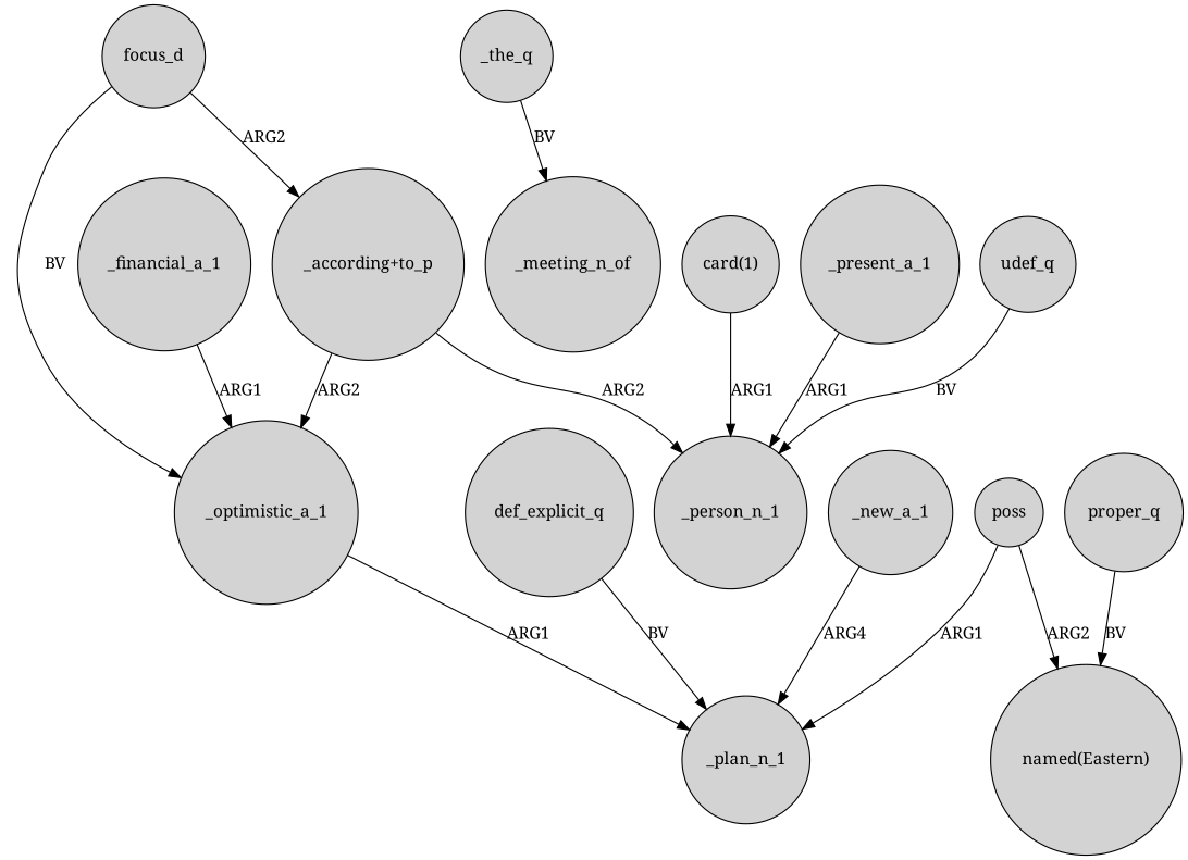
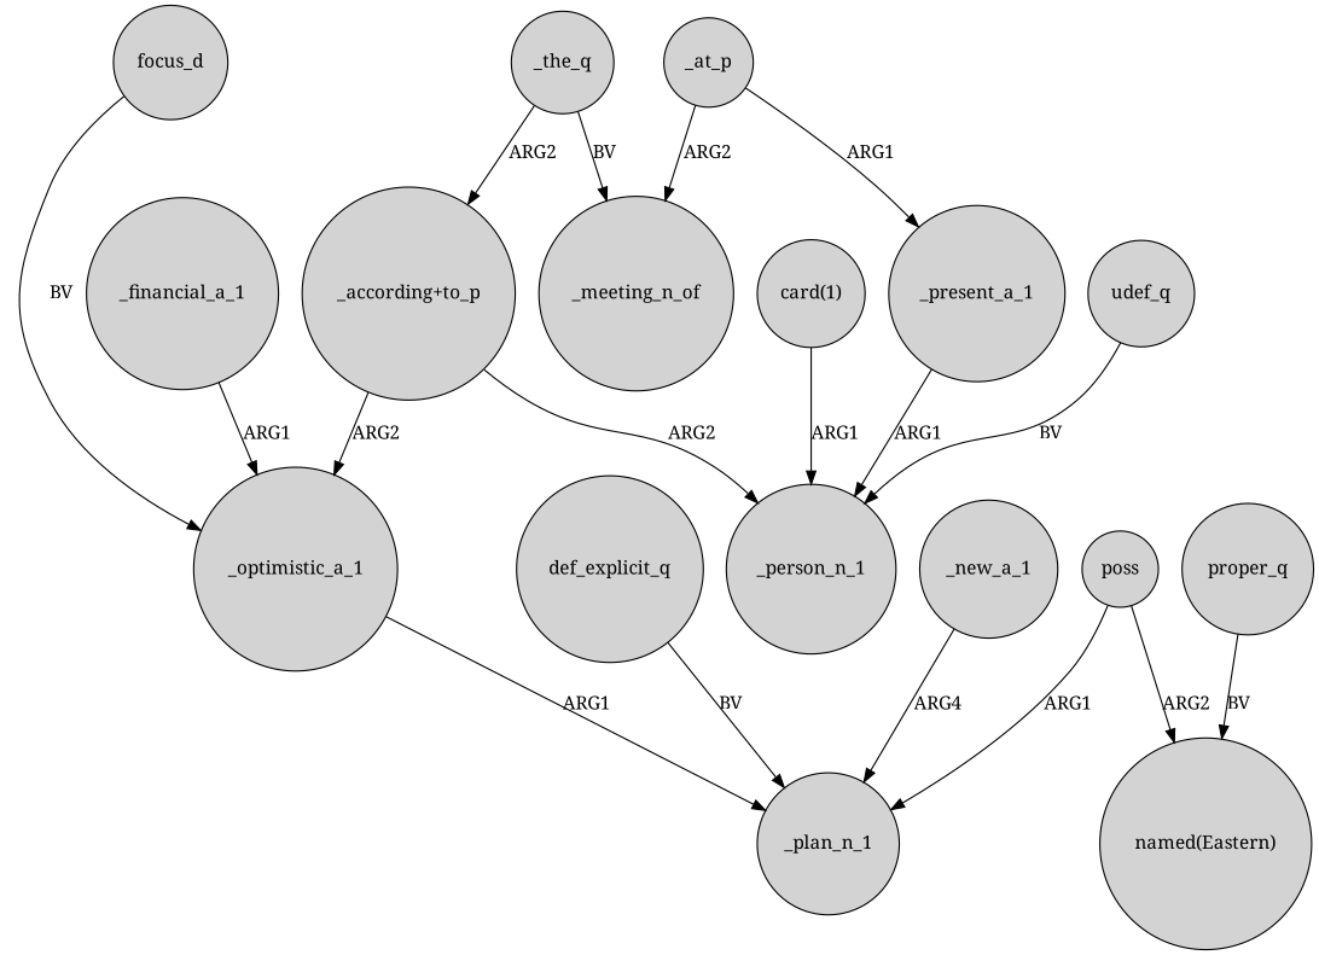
  digraph {
    fontname="Noto Serif"
    node [fontname="Noto Serif" shape=circle style=filled]
    edge [fontname="Noto Serif"]
    poss
    _plan_n_1
    "named(Eastern)"
    _present_a_1
    _person_n_1
    _the_q
    _meeting_n_of
    udef_q
+   _at_p
    _optimistic_a_1
    focus_d
    "_according+to_p"
    def_explicit_q
    proper_q
    _financial_a_1
    "card(1)"
    _new_a_1
    poss -> _plan_n_1 [label=ARG1]
    poss -> "named(Eastern)" [label=ARG2]
    _present_a_1 -> _person_n_1 [label=ARG1]
    _the_q -> _meeting_n_of [label=BV]
    udef_q -> _person_n_1 [label=BV]
+   _at_p -> _present_a_1 [label=ARG1]
+   _at_p -> _meeting_n_of [label=ARG2]
    _optimistic_a_1 -> _plan_n_1 [label=ARG1]
    focus_d -> _optimistic_a_1 [label=BV]
-   focus_d -> "_according+to_p" [label=ARG2]
+   _the_q -> "_according+to_p" [label=ARG2]
    "_according+to_p" -> _person_n_1 [label=ARG2]
    "_according+to_p" -> _optimistic_a_1 [label=ARG2]
    def_explicit_q -> _plan_n_1 [label=BV]
    proper_q -> "named(Eastern)" [label=BV]
    _financial_a_1 -> _optimistic_a_1 [label=ARG1]
    "card(1)" -> _person_n_1 [label=ARG1]
    _new_a_1 -> _plan_n_1 [label=ARG4]
  }
